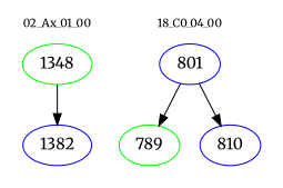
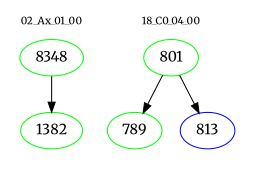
  digraph {
    fontname=Merriweather
    node [color=green fontname=Merriweather]
    edge [color=black fontname=Merriweather]
-   n1 [label=1348]
-   n2 [color=blue label=1382]
-   n3 [color=blue label=801]
+   n1 [label=8348]
+   n2 [label=1382]
+   n3 [label=801]
    n4 [label=789]
-   n5 [color=blue label=810]
+   n5 [color=blue label=813]
    subgraph cluster_1 {
      color=white
      fontsize=10
      label="02_Ax_01_00"
      n1
      n2
    }
    subgraph cluster_2 {
      color=white
      fontsize=10
      label="18_C0_04_00"
      n3
      n4
      n5
    }
    n1 -> n2
    n3 -> n4
    n3 -> n5
  }
